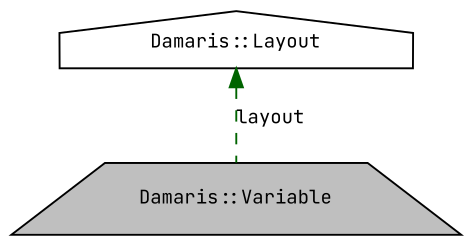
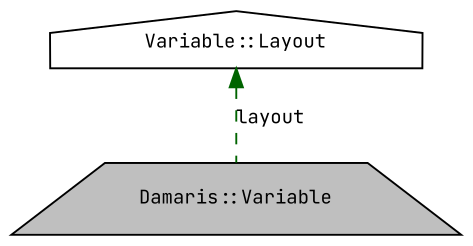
  digraph {
    fontname="JetBrains Mono"
    node [color=black fontname="JetBrains Mono" fontsize=10 style=filled]
    n1 [fillcolor=grey75 fontcolor=black height=0.2 label="Damaris::Variable" shape=trapezium width=0.4]
-   n2 [fillcolor=white height=0.2 label="Damaris::Layout" shape=house width=0.4]
+   n2 [fillcolor=white height=0.2 label="Variable::Layout" shape=house width=0.4]
    n2 -> n1 [color=darkgreen dir=back fontname="JetBrains Mono" fontsize=10 label=layout labelfontname=FreeSans labelfontsize=10 style=dashed]
  }
